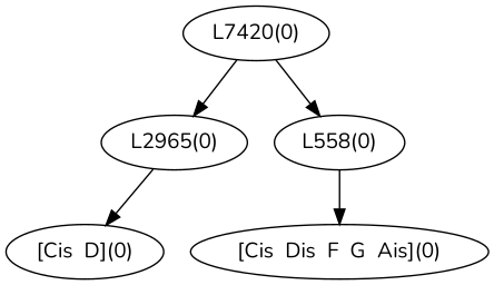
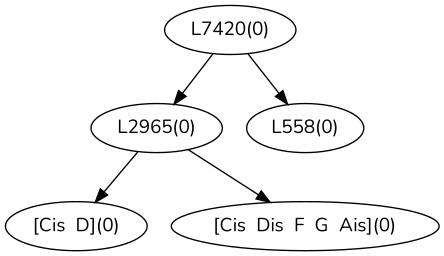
  digraph {
    fontname=Nunito
    node [fontname=Nunito]
    edge [fontname=Nunito]
    "L2965(0)"
    n2 [label="L558(0)"]
    n3 [label="L7420(0)"]
    "[Cis  D](0)"
    "[Cis  Dis  F  G  Ais](0)"
    subgraph sub_1 {
      rank=same
      "L2965(0)"
      n2
    }
    subgraph sub_2 {
      rank=min
      n3
    }
    subgraph sub_3 {
      rank=max
      "[Cis  D](0)"
      "[Cis  Dis  F  G  Ais](0)"
    }
    "L2965(0)" -> "[Cis  D](0)"
-   n2 -> "[Cis  Dis  F  G  Ais](0)"
+   "L2965(0)" -> "[Cis  Dis  F  G  Ais](0)"
    n3 -> "L2965(0)"
    n3 -> n2
  }
